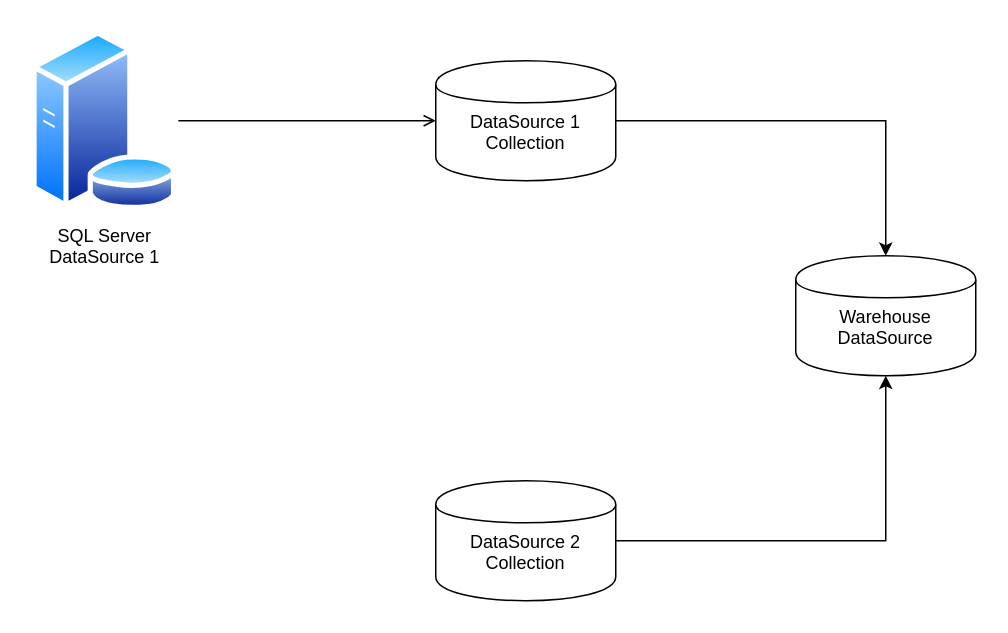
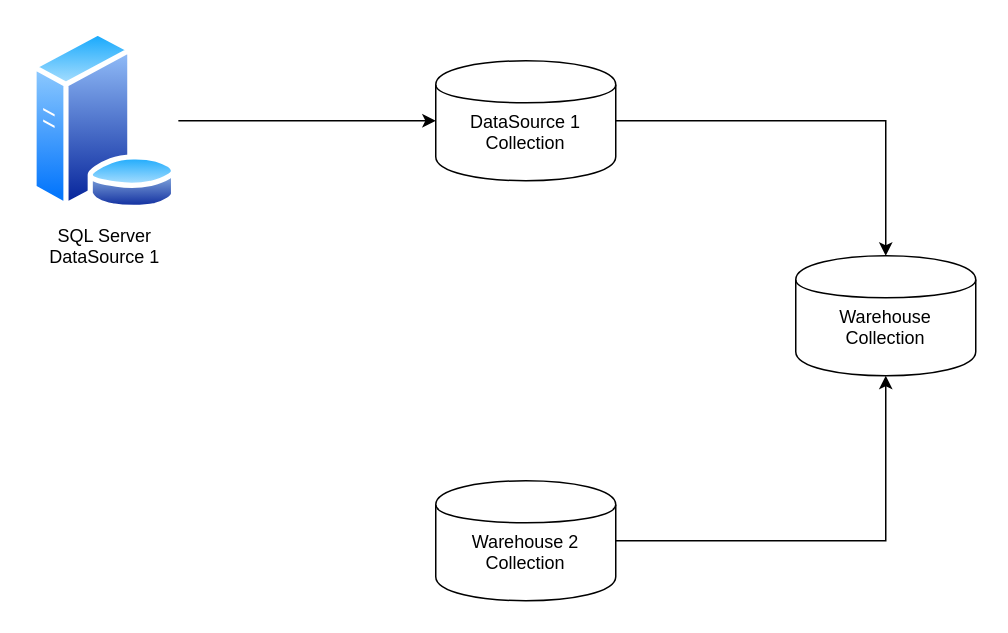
  <mxCell id="0" />
  <mxCell id="1" parent="0" />
- <mxCell id="2" value="" style="edgeStyle=orthogonalEdgeStyle;rounded=0;orthogonalLoop=1;jettySize=auto;html=1;endArrow=open;" edge="1" parent="1" source="3" target="5"><mxGeometry relative="1" as="geometry" /></mxCell>
+ <mxCell id="2" value="" style="edgeStyle=orthogonalEdgeStyle;rounded=0;orthogonalLoop=1;jettySize=auto;html=1;" edge="1" parent="1" source="3" target="5"><mxGeometry relative="1" as="geometry" /></mxCell>
  <mxCell id="3" value="SQL Server&lt;br&gt;DataSource 1" style="aspect=fixed;perimeter=ellipsePerimeter;html=1;align=center;shadow=0;dashed=0;spacingTop=3;image;image=img/lib/active_directory/database_server.svg;" vertex="1" parent="1"><mxGeometry x="20" y="20" width="98.4" height="120" as="geometry" /></mxCell>
  <mxCell id="4" value="" style="edgeStyle=orthogonalEdgeStyle;rounded=0;orthogonalLoop=1;jettySize=auto;html=1;" edge="1" parent="1" source="5" target="8"><mxGeometry relative="1" as="geometry" /></mxCell>
  <mxCell id="5" value="DataSource 1&lt;br&gt;Collection" style="shape=cylinder;whiteSpace=wrap;html=1;boundedLbl=1;backgroundOutline=1;shadow=0;dashed=0;verticalAlign=top;labelBackgroundColor=white;spacingTop=3;" vertex="1" parent="1"><mxGeometry x="290" y="40" width="120" height="80" as="geometry" /></mxCell>
  <mxCell id="6" style="edgeStyle=orthogonalEdgeStyle;rounded=0;orthogonalLoop=1;jettySize=auto;html=1;exitX=1;exitY=0.5;exitDx=0;exitDy=0;entryX=0.5;entryY=1;entryDx=0;entryDy=0;" edge="1" parent="1" source="7" target="8"><mxGeometry relative="1" as="geometry" /></mxCell>
- <mxCell id="7" value="DataSource 2&lt;br&gt;Collection" style="shape=cylinder;whiteSpace=wrap;html=1;boundedLbl=1;backgroundOutline=1;shadow=0;dashed=0;verticalAlign=top;labelBackgroundColor=white;spacingTop=3;" vertex="1" parent="1"><mxGeometry x="290" y="320" width="120" height="80" as="geometry" /></mxCell>
- <mxCell id="8" value="Warehouse&lt;br&gt;DataSource" style="shape=cylinder;whiteSpace=wrap;html=1;boundedLbl=1;backgroundOutline=1;shadow=0;dashed=0;verticalAlign=top;labelBackgroundColor=white;spacingTop=3;" vertex="1" parent="1"><mxGeometry x="530" y="170" width="120" height="80" as="geometry" /></mxCell>
+ <mxCell id="7" value="Warehouse 2&lt;br&gt;Collection" style="shape=cylinder;whiteSpace=wrap;html=1;boundedLbl=1;backgroundOutline=1;shadow=0;dashed=0;verticalAlign=top;labelBackgroundColor=white;spacingTop=3;" vertex="1" parent="1"><mxGeometry x="290" y="320" width="120" height="80" as="geometry" /></mxCell>
+ <mxCell id="8" value="Warehouse&lt;br&gt;Collection" style="shape=cylinder;whiteSpace=wrap;html=1;boundedLbl=1;backgroundOutline=1;shadow=0;dashed=0;verticalAlign=top;labelBackgroundColor=white;spacingTop=3;" vertex="1" parent="1"><mxGeometry x="530" y="170" width="120" height="80" as="geometry" /></mxCell>
